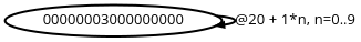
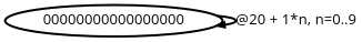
  digraph {
    fontname="Open Sans"
-   00000000000000000 [fontsize=20 penwidth=3 shape=oval style=rounded fontname="Open Sans" label=00000003000000000]
+   00000000000000000 [fontsize=20 penwidth=3 shape=oval style=rounded fontname="Open Sans"]
    00000000000000000 -> 00000000000000000 [arrowsize=1 color=black fontsize=20 label="@20 + 1*n, n=0..9" penwidth=3 style=bold fontname="Open Sans"]
  }
